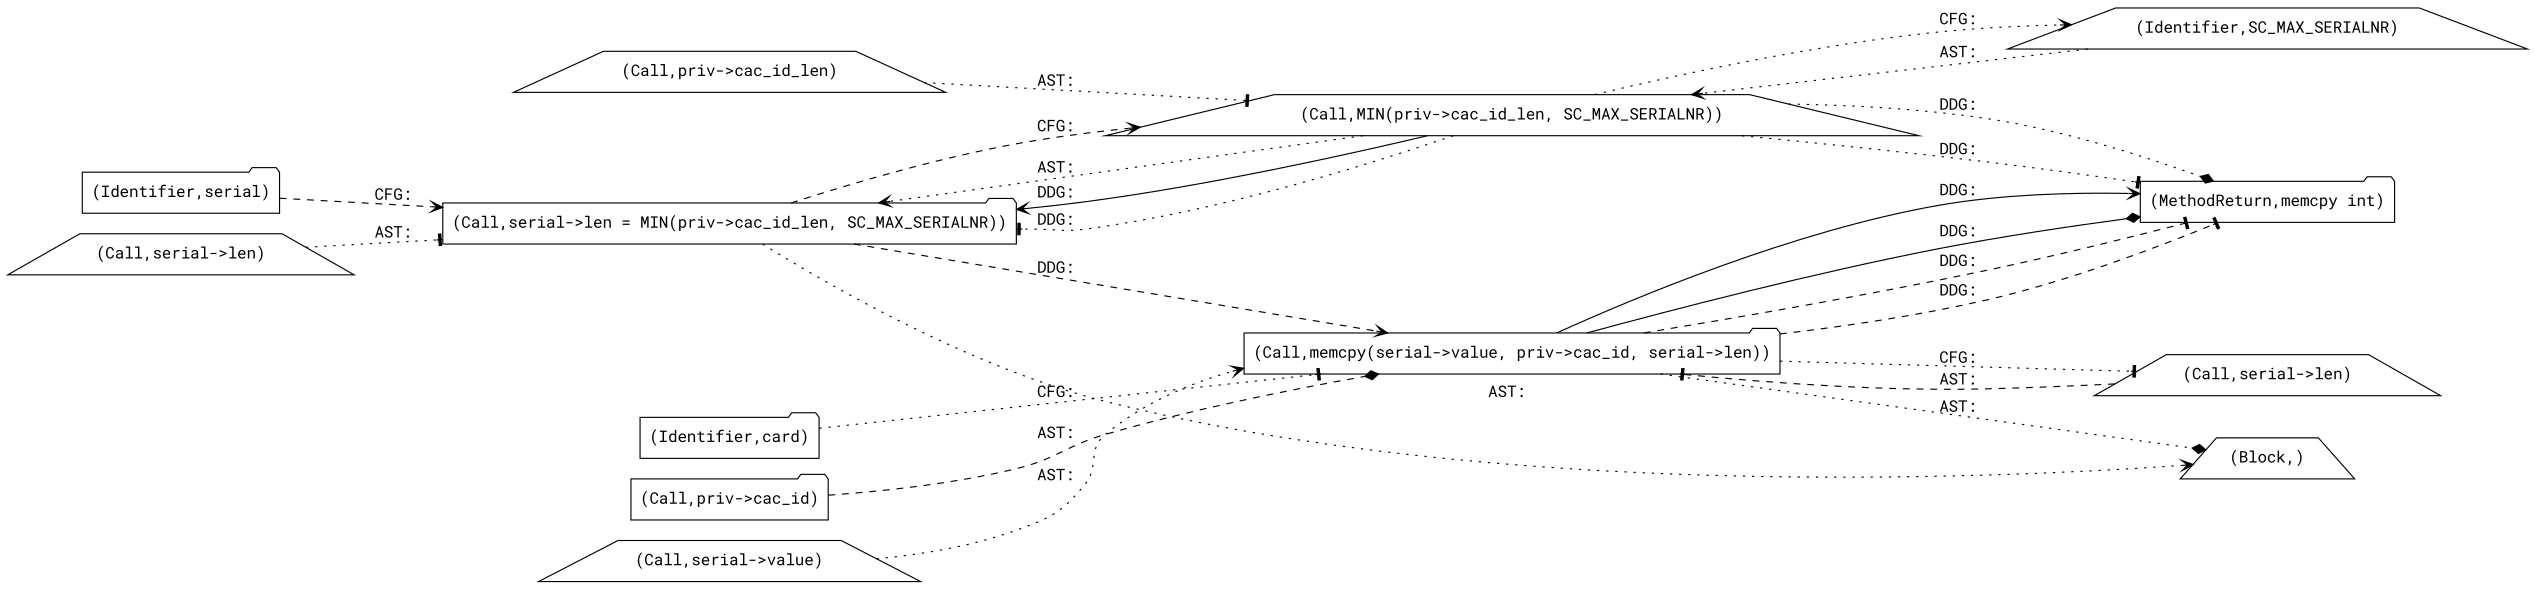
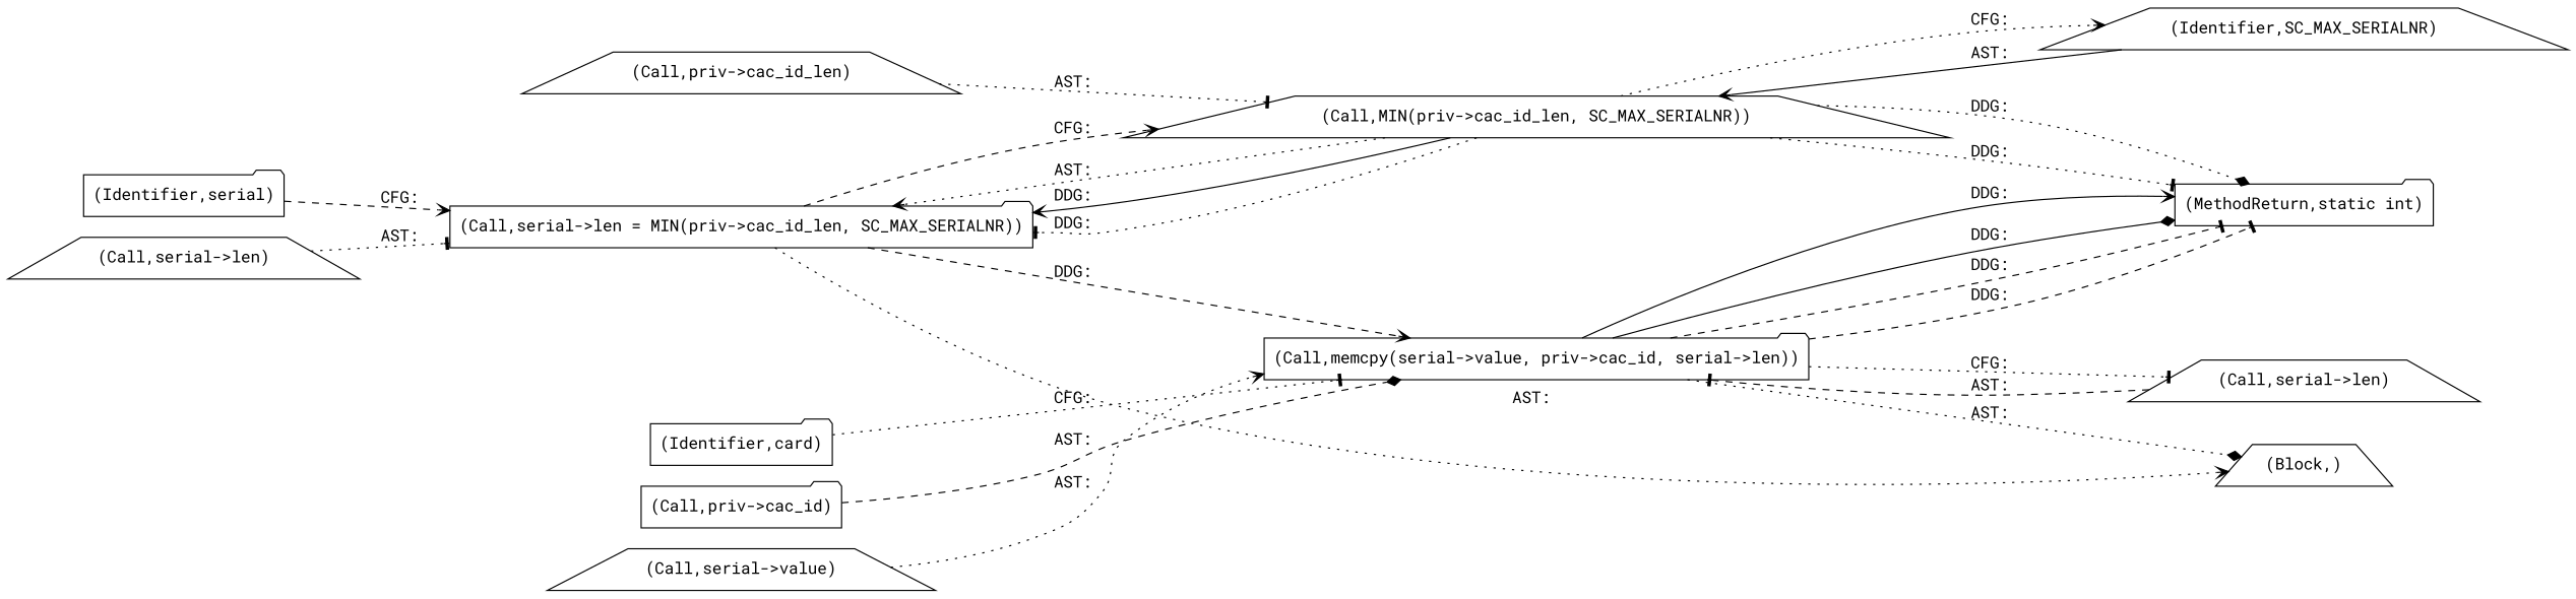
  digraph {
    fontname="Roboto Mono"
    rankdir=LR
    node [fontname="Roboto Mono" shape=trapezium]
    edge [arrowhead=vee fontname="Roboto Mono" style=dotted]
    n1 [label="(Call,memcpy(serial->value, priv->cac_id, serial->len))" shape=folder]
    n2 [label="(Call,serial->len)"]
    n3 [label="(Block,)"]
-   n4 [label="(MethodReturn,memcpy int)" shape=folder]
+   n4 [label="(MethodReturn,static int)" shape=folder]
    n5 [label="(Call,serial->len = MIN(priv->cac_id_len, SC_MAX_SERIALNR))" shape=folder]
    n6 [label="(Call,MIN(priv->cac_id_len, SC_MAX_SERIALNR))"]
    n7 [label="(Identifier,SC_MAX_SERIALNR)"]
    n8 [label="(Identifier,serial)" shape=folder]
    n9 [label="(Call,priv->cac_id_len)"]
    n10 [label="(Identifier,card)" shape=folder]
    n11 [label="(Call,serial->len)"]
    n12 [label="(Call,priv->cac_id)" shape=folder]
    n13 [label="(Call,serial->value)"]
    n1 -> n2 [arrowhead=tee label="CFG: "]
    n1 -> n3 [arrowhead=diamond label="AST: "]
    n1 -> n4 [label="DDG: " style=solid]
    n1 -> n4 [arrowhead=diamond label="DDG: " style=solid]
    n1 -> n4 [arrowhead=tee label="DDG: " style=dashed]
    n1 -> n4 [arrowhead=tee label="DDG: " style=dashed]
    n2 -> n1 [arrowhead=tee label="AST: " style=dashed]
    n5 -> n1 [label="DDG: " style=dashed]
    n5 -> n3 [label="AST: "]
    n5 -> n6 [label="CFG: " style=dashed]
    n6 -> n4 [arrowhead=diamond label="DDG: "]
    n6 -> n4 [arrowhead=tee label="DDG: "]
    n6 -> n5 [label="AST: "]
    n6 -> n5 [label="DDG: " style=solid]
    n6 -> n5 [arrowhead=tee label="DDG: "]
    n6 -> n7 [label="CFG: "]
-   n7 -> n6 [label="AST: "]
+   n7 -> n6 [label="AST: " style=solid]
    n8 -> n5 [label="CFG: " style=dashed]
    n9 -> n6 [arrowhead=tee label="AST: "]
    n10 -> n1 [arrowhead=tee label="CFG: "]
    n11 -> n5 [arrowhead=tee label="AST: "]
    n12 -> n1 [arrowhead=diamond label="AST: " style=dashed]
    n13 -> n1 [label="AST: "]
  }
